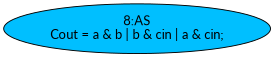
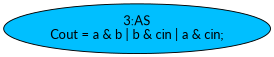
  strict digraph {
    fontname=Lato
-   n1 [ast="<pyverilog.vparser.ast.Assign object at 0x7fdc8ae1e750>" def_var="['Cout']" fillcolor=deepskyblue label="8:AS\nCout = a & b | b & cin | a & cin;" statements="[]" style=filled typ=Assign use_var="['a', 'b', 'b', 'cin', 'a', 'cin']" fontname=Lato]
+   n1 [ast="<pyverilog.vparser.ast.Assign object at 0x7fdc8ae1e750>" def_var="['Cout']" fillcolor=deepskyblue label="3:AS\nCout = a & b | b & cin | a & cin;" statements="[]" style=filled typ=Assign use_var="['a', 'b', 'b', 'cin', 'a', 'cin']" fontname=Lato]
  }
